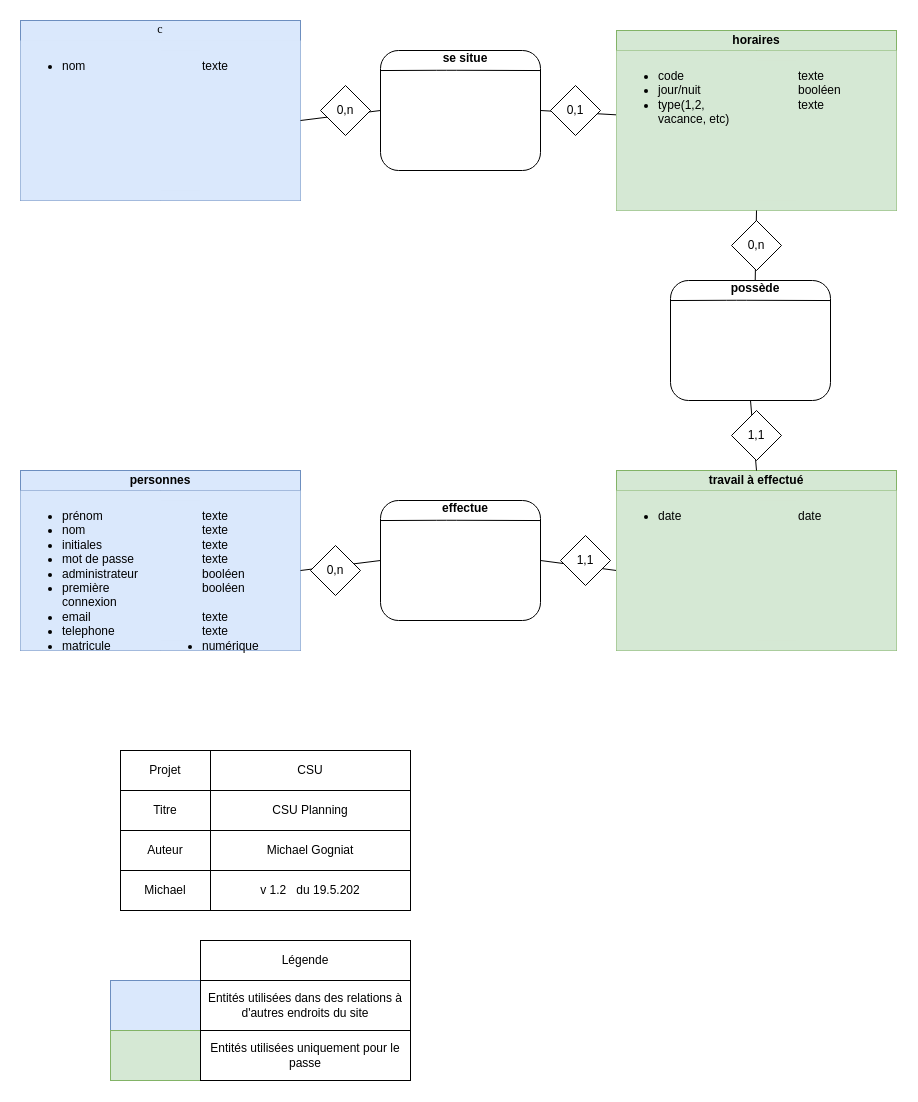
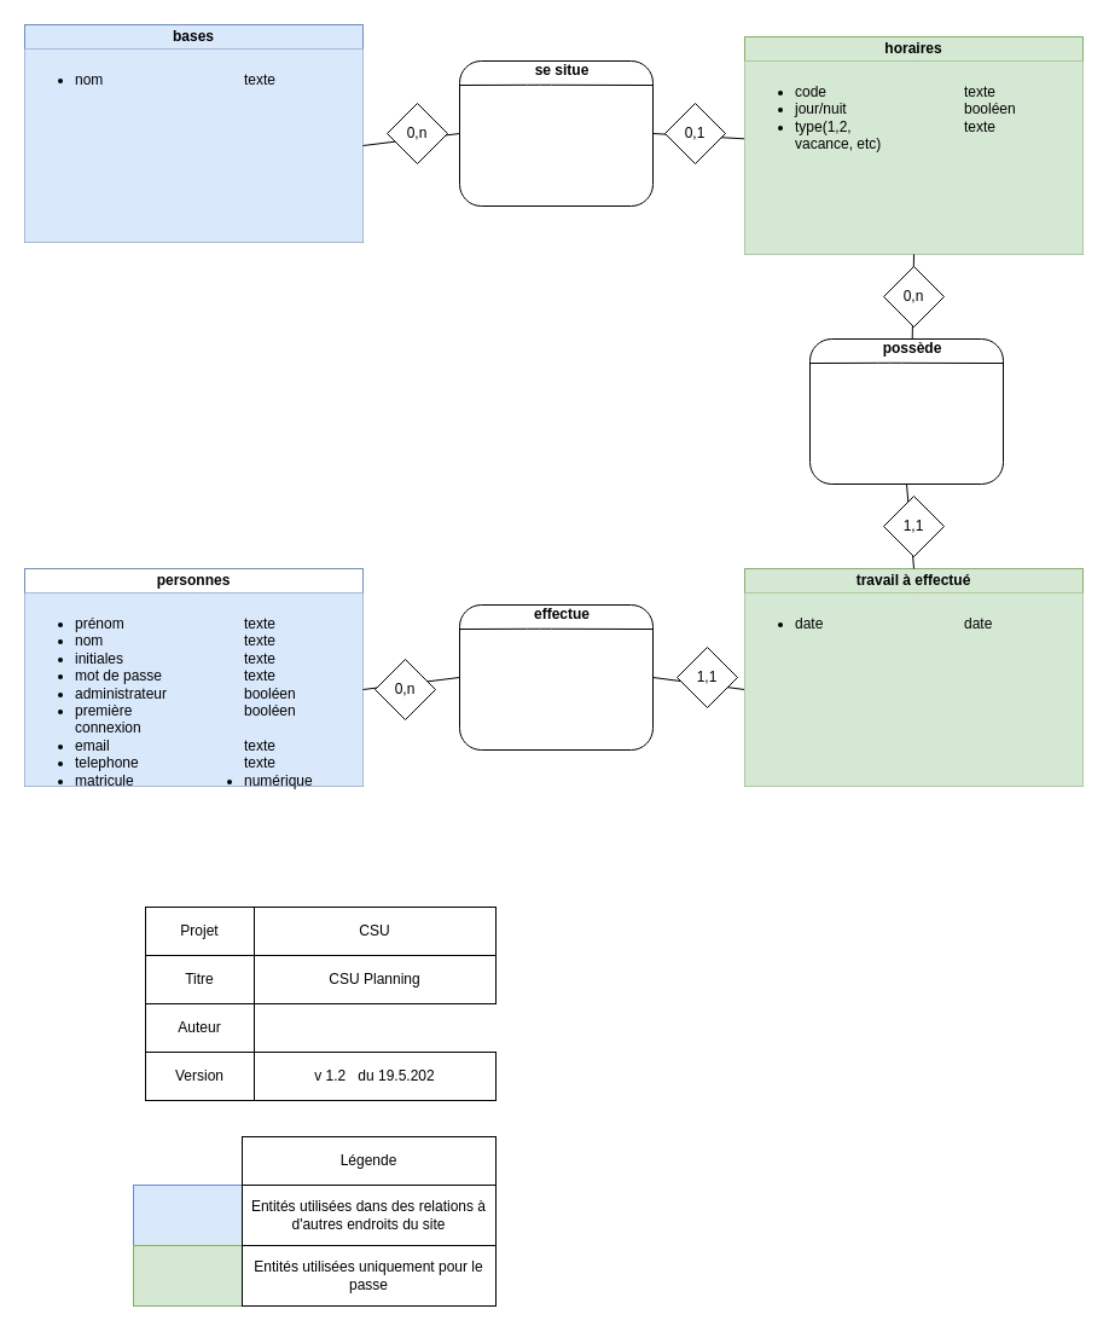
  <mxCell id="0" />
  <mxCell id="1" parent="0" />
  <mxCell id="2" value="" style="endArrow=none;html=1;entryX=1;entryY=0.5;entryDx=0;entryDy=0;exitX=1;exitY=0.5;exitDx=0;exitDy=0;" parent="1" source="57" edge="1"><mxGeometry width="50" height="50" relative="1" as="geometry"><mxPoint x="1506" y="150" as="sourcePoint" /><mxPoint x="890" y="130" as="targetPoint" /></mxGeometry></mxCell>
  <mxCell id="3" value="Projet" style="rounded=0;whiteSpace=wrap;html=1;labelBackgroundColor=none;align=center;" parent="1" vertex="1"><mxGeometry x="120" y="750" width="90" height="40" as="geometry" /></mxCell>
  <mxCell id="4" value="Titre" style="rounded=0;whiteSpace=wrap;html=1;labelBackgroundColor=none;" parent="1" vertex="1"><mxGeometry x="120" y="790" width="90" height="40" as="geometry" /></mxCell>
  <mxCell id="5" value="Auteur" style="rounded=0;whiteSpace=wrap;html=1;labelBackgroundColor=none;" parent="1" vertex="1"><mxGeometry x="120" y="830" width="90" height="40" as="geometry" /></mxCell>
- <mxCell id="6" value="Michael" style="rounded=0;whiteSpace=wrap;html=1;labelBackgroundColor=none;" parent="1" vertex="1"><mxGeometry x="120" y="870" width="90" height="40" as="geometry" /></mxCell>
+ <mxCell id="6" value="Version" style="rounded=0;whiteSpace=wrap;html=1;labelBackgroundColor=none;" parent="1" vertex="1"><mxGeometry x="120" y="870" width="90" height="40" as="geometry" /></mxCell>
  <mxCell id="7" value="CSU Planning" style="rounded=0;whiteSpace=wrap;html=1;labelBackgroundColor=none;align=center;" parent="1" vertex="1"><mxGeometry x="210" y="790" width="200" height="40" as="geometry" /></mxCell>
  <mxCell id="8" value="CSU" style="rounded=0;whiteSpace=wrap;html=1;labelBackgroundColor=none;" parent="1" vertex="1"><mxGeometry x="210" y="750" width="200" height="40" as="geometry" /></mxCell>
  <mxCell id="9" value="v 1.2&amp;nbsp; &amp;nbsp;du 19.5.202" style="rounded=0;whiteSpace=wrap;html=1;labelBackgroundColor=none;" parent="1" vertex="1"><mxGeometry x="210" y="870" width="200" height="40" as="geometry" /></mxCell>
- <mxCell id="10" value="Michael Gogniat" style="rounded=0;whiteSpace=wrap;html=1;labelBackgroundColor=none;" parent="1" vertex="1"><mxGeometry x="210" y="830" width="200" height="40" as="geometry" /></mxCell>
  <mxCell id="11" value="" style="rounded=0;whiteSpace=wrap;html=1;labelBackgroundColor=none;fillColor=#dae8fc;strokeColor=#6c8ebf;" parent="1" vertex="1"><mxGeometry x="110" y="980" width="90" height="50" as="geometry" /></mxCell>
  <mxCell id="12" value="Entités utilisées dans des relations à d'autres endroits du site" style="rounded=0;whiteSpace=wrap;html=1;labelBackgroundColor=none;align=center;" parent="1" vertex="1"><mxGeometry x="200" y="980" width="210" height="50" as="geometry" /></mxCell>
  <mxCell id="13" value="Légende" style="rounded=0;whiteSpace=wrap;html=1;labelBackgroundColor=none;" parent="1" vertex="1"><mxGeometry x="200" y="940" width="210" height="40" as="geometry" /></mxCell>
  <mxCell id="14" value="" style="rounded=0;whiteSpace=wrap;html=1;labelBackgroundColor=none;fillColor=#d5e8d4;strokeColor=#82b366;" parent="1" vertex="1"><mxGeometry x="110" y="1030" width="90" height="50" as="geometry" /></mxCell>
  <mxCell id="15" value="Entités utilisées uniquement pour le passe" style="rounded=0;whiteSpace=wrap;html=1;labelBackgroundColor=none;align=center;" parent="1" vertex="1"><mxGeometry x="200" y="1030" width="210" height="50" as="geometry" /></mxCell>
  <mxCell id="16" value="&lt;div style=&quot;box-sizing: border-box ; width: 100% ; padding: 2px&quot;&gt;c&lt;/div&gt;" style="verticalAlign=top;align=center;overflow=fill;html=1;rounded=0;shadow=0;comic=0;labelBackgroundColor=none;strokeColor=#6c8ebf;strokeWidth=1;fillColor=#dae8fc;fontFamily=Verdana;fontSize=12;" parent="1" vertex="1"><mxGeometry x="20" y="470" width="280" height="180" as="geometry" /></mxCell>
- <mxCell id="17" value="&lt;b&gt;personnes&lt;/b&gt;" style="rounded=0;whiteSpace=wrap;html=1;fillColor=#dae8fc;strokeColor=#6C8EBF;" parent="1" vertex="1"><mxGeometry x="20" y="470" width="280" height="20" as="geometry" /></mxCell>
+ <mxCell id="17" value="&lt;b&gt;personnes&lt;/b&gt;" style="rounded=0;whiteSpace=wrap;html=1;fillColor=#ffffff;strokeColor=#6C8EBF;" parent="1" vertex="1"><mxGeometry x="20" y="470" width="280" height="20" as="geometry" /></mxCell>
  <mxCell id="18" value="&lt;ul&gt;&lt;li&gt;prénom&lt;/li&gt;&lt;li&gt;nom&lt;/li&gt;&lt;li&gt;initiales&lt;/li&gt;&lt;li&gt;mot de passe&lt;/li&gt;&lt;li&gt;administrateur&lt;/li&gt;&lt;li&gt;première connexion&lt;/li&gt;&lt;li&gt;email&lt;/li&gt;&lt;li&gt;telephone&lt;/li&gt;&lt;li&gt;matricule&lt;/li&gt;&lt;/ul&gt;" style="text;fillColor=#dae8fc;html=1;whiteSpace=wrap;verticalAlign=top;overflow=hidden;" parent="1" vertex="1"><mxGeometry x="20" y="490" width="140" height="160" as="geometry" /></mxCell>
  <mxCell id="19" value="&lt;ul&gt;&lt;li&gt;texte&lt;/li&gt;&lt;li&gt;texte&lt;/li&gt;&lt;li&gt;texte&lt;/li&gt;&lt;li&gt;texte&lt;/li&gt;&lt;li&gt;booléen&lt;/li&gt;&lt;li&gt;booléen&lt;/li&gt;&lt;li&gt;&amp;nbsp;&lt;/li&gt;&lt;li&gt;texte&lt;/li&gt;&lt;li&gt;texte&lt;/li&gt;&lt;li&gt;numérique&lt;/li&gt;&lt;/ul&gt;" style="text;fillColor=#dae8fc;html=1;whiteSpace=wrap;verticalAlign=top;overflow=hidden;" parent="1" vertex="1"><mxGeometry x="160" y="490" width="140" height="160" as="geometry" /></mxCell>
  <mxCell id="20" value="" style="rounded=0;whiteSpace=wrap;html=1;fillColor=#dae8fc;strokeColor=none;" parent="1" vertex="1"><mxGeometry x="160" y="500" width="40" height="140" as="geometry" /></mxCell>
  <mxCell id="21" value="c" style="group" parent="1" vertex="1" connectable="0"><mxGeometry x="380" y="500" width="160" height="120" as="geometry" /></mxCell>
  <mxCell id="22" value="" style="rounded=1;whiteSpace=wrap;html=1;" parent="21" vertex="1"><mxGeometry width="160" height="120" as="geometry" /></mxCell>
  <mxCell id="23" value="&lt;b&gt;effectue&lt;/b&gt;" style="text;html=1;strokeColor=none;fillColor=none;align=center;verticalAlign=middle;whiteSpace=wrap;rounded=0;" parent="21" vertex="1"><mxGeometry x="37.647" width="94.118" height="16.002" as="geometry" /></mxCell>
  <mxCell id="24" value="" style="endArrow=none;html=1;entryX=1;entryY=0.167;entryDx=0;entryDy=0;entryPerimeter=0;exitX=0;exitY=0.167;exitDx=0;exitDy=0;exitPerimeter=0;" parent="21" source="22" target="22" edge="1"><mxGeometry width="50" height="50" relative="1" as="geometry"><mxPoint x="386.667" y="-204" as="sourcePoint" /><mxPoint x="480" y="-204" as="targetPoint" /><Array as="points"><mxPoint x="65.882" y="19.765" /></Array></mxGeometry></mxCell>
  <mxCell id="25" value="" style="endArrow=none;html=1;entryX=1;entryY=0.5;entryDx=0;entryDy=0;exitX=0;exitY=0.5;exitDx=0;exitDy=0;" parent="1" target="22" edge="1"><mxGeometry width="50" height="50" relative="1" as="geometry"><mxPoint x="616" y="570" as="sourcePoint" /><mxPoint x="990" y="570" as="targetPoint" /></mxGeometry></mxCell>
  <mxCell id="26" value="" style="endArrow=none;html=1;entryX=1;entryY=0.5;entryDx=0;entryDy=0;exitX=0;exitY=0.5;exitDx=0;exitDy=0;" parent="1" source="22" target="19" edge="1"><mxGeometry width="50" height="50" relative="1" as="geometry"><mxPoint x="916" y="590" as="sourcePoint" /><mxPoint x="1000" y="580" as="targetPoint" /></mxGeometry></mxCell>
  <mxCell id="27" value="" style="rhombus;whiteSpace=wrap;html=1;strokeColor=#000000;fillColor=#ffffff;" parent="1" vertex="1"><mxGeometry x="560" y="535" width="50" height="50" as="geometry" /></mxCell>
  <mxCell id="28" value="1,1" style="text;html=1;strokeColor=none;fillColor=none;align=center;verticalAlign=middle;whiteSpace=wrap;rounded=0;" parent="1" vertex="1"><mxGeometry x="570" y="550" width="30" height="20" as="geometry" /></mxCell>
  <mxCell id="29" value="" style="rhombus;whiteSpace=wrap;html=1;strokeColor=#000000;fillColor=#ffffff;" parent="1" vertex="1"><mxGeometry x="310" y="545" width="50" height="50" as="geometry" /></mxCell>
  <mxCell id="30" value="0,n" style="text;html=1;strokeColor=none;fillColor=none;align=center;verticalAlign=middle;whiteSpace=wrap;rounded=0;" parent="1" vertex="1"><mxGeometry x="320" y="560" width="30" height="20" as="geometry" /></mxCell>
  <mxCell id="31" value="&lt;div style=&quot;box-sizing: border-box ; width: 100% ; padding: 2px&quot;&gt;c&lt;/div&gt;" style="verticalAlign=top;align=center;overflow=fill;html=1;rounded=0;shadow=0;comic=0;labelBackgroundColor=none;strokeColor=#6c8ebf;strokeWidth=1;fillColor=#dae8fc;fontFamily=Verdana;fontSize=12;" parent="1" vertex="1"><mxGeometry x="20" y="20" width="280" height="180" as="geometry" /></mxCell>
+ <mxCell id="32" value="&lt;b&gt;bases&lt;/b&gt;" style="rounded=0;whiteSpace=wrap;html=1;fillColor=#dae8fc;strokeColor=#6C8EBF;" parent="1" vertex="1"><mxGeometry x="20" y="20" width="280" height="20" as="geometry" /></mxCell>
  <mxCell id="33" value="&lt;ul&gt;&lt;li&gt;nom&lt;/li&gt;&lt;/ul&gt;" style="text;fillColor=#dae8fc;html=1;whiteSpace=wrap;verticalAlign=top;overflow=hidden;" parent="1" vertex="1"><mxGeometry x="20" y="40" width="140" height="160" as="geometry" /></mxCell>
  <mxCell id="34" value="&lt;ul&gt;&lt;li&gt;texte&lt;br&gt;&lt;/li&gt;&lt;/ul&gt;" style="text;fillColor=#dae8fc;html=1;whiteSpace=wrap;verticalAlign=top;overflow=hidden;" parent="1" vertex="1"><mxGeometry x="160" y="40" width="140" height="160" as="geometry" /></mxCell>
  <mxCell id="35" value="" style="rounded=0;whiteSpace=wrap;html=1;fillColor=#dae8fc;strokeColor=none;" parent="1" vertex="1"><mxGeometry x="160" y="50" width="40" height="140" as="geometry" /></mxCell>
  <mxCell id="36" value="&lt;div style=&quot;box-sizing: border-box ; width: 100% ; padding: 2px&quot;&gt;cv&lt;/div&gt;" style="verticalAlign=top;align=center;overflow=fill;html=1;rounded=0;shadow=0;comic=0;labelBackgroundColor=none;strokeColor=#82b366;strokeWidth=1;fillColor=#d5e8d4;fontFamily=Verdana;fontSize=12;" parent="1" vertex="1"><mxGeometry x="616" y="30" width="280" height="180" as="geometry" /></mxCell>
  <mxCell id="37" value="&lt;b&gt;horaires&lt;/b&gt;" style="rounded=0;whiteSpace=wrap;html=1;fillColor=#d5e8d4;strokeColor=#82b366;" parent="1" vertex="1"><mxGeometry x="616" y="30" width="280" height="20" as="geometry" /></mxCell>
  <mxCell id="38" value="&lt;ul&gt;&lt;li&gt;code&lt;/li&gt;&lt;li&gt;jour/nuit&lt;/li&gt;&lt;li&gt;type(1,2, vacance, etc)&lt;/li&gt;&lt;/ul&gt;" style="text;fillColor=#d5e8d4;html=1;whiteSpace=wrap;verticalAlign=top;overflow=hidden;" parent="1" vertex="1"><mxGeometry x="616" y="50" width="140" height="160" as="geometry" /></mxCell>
  <mxCell id="39" value="&lt;ul&gt;&lt;li&gt;texte&lt;/li&gt;&lt;li&gt;booléen&lt;/li&gt;&lt;li&gt;texte&lt;/li&gt;&lt;/ul&gt;" style="text;fillColor=#d5e8d4;html=1;whiteSpace=wrap;verticalAlign=top;overflow=hidden;" parent="1" vertex="1"><mxGeometry x="756" y="50" width="140" height="160" as="geometry" /></mxCell>
  <mxCell id="40" value="" style="rounded=0;whiteSpace=wrap;html=1;fillColor=#d5e8d4;strokeColor=none;" parent="1" vertex="1"><mxGeometry x="756" y="60" width="40" height="140" as="geometry" /></mxCell>
  <mxCell id="41" value="&lt;div style=&quot;box-sizing: border-box ; width: 100% ; padding: 2px&quot;&gt;cv&lt;/div&gt;" style="verticalAlign=top;align=center;overflow=fill;html=1;rounded=0;shadow=0;comic=0;labelBackgroundColor=none;strokeColor=#82b366;strokeWidth=1;fillColor=#d5e8d4;fontFamily=Verdana;fontSize=12;" parent="1" vertex="1"><mxGeometry x="616" y="470" width="280" height="180" as="geometry" /></mxCell>
  <mxCell id="42" value="&lt;b&gt;travail à effectué&lt;/b&gt;" style="rounded=0;whiteSpace=wrap;html=1;fillColor=#d5e8d4;strokeColor=#82b366;" parent="1" vertex="1"><mxGeometry x="616" y="470" width="280" height="20" as="geometry" /></mxCell>
  <mxCell id="43" value="&lt;ul&gt;&lt;li&gt;date&lt;/li&gt;&lt;/ul&gt;" style="text;fillColor=#d5e8d4;html=1;whiteSpace=wrap;verticalAlign=top;overflow=hidden;" parent="1" vertex="1"><mxGeometry x="616" y="490" width="140" height="160" as="geometry" /></mxCell>
  <mxCell id="44" value="&lt;ul&gt;&lt;li&gt;date&lt;/li&gt;&lt;/ul&gt;" style="text;fillColor=#d5e8d4;html=1;whiteSpace=wrap;verticalAlign=top;overflow=hidden;" parent="1" vertex="1"><mxGeometry x="756" y="490" width="140" height="160" as="geometry" /></mxCell>
  <mxCell id="45" value="" style="rounded=0;whiteSpace=wrap;html=1;fillColor=#d5e8d4;strokeColor=none;" parent="1" vertex="1"><mxGeometry x="756" y="500" width="40" height="140" as="geometry" /></mxCell>
  <mxCell id="46" value="" style="endArrow=none;html=1;entryX=0.5;entryY=1;entryDx=0;entryDy=0;exitX=0.5;exitY=0;exitDx=0;exitDy=0;" parent="1" target="49" edge="1"><mxGeometry width="50" height="50" relative="1" as="geometry"><mxPoint x="756" y="470" as="sourcePoint" /><mxPoint x="766" y="220" as="targetPoint" /></mxGeometry></mxCell>
  <mxCell id="47" value="" style="endArrow=none;html=1;entryX=1;entryY=1;entryDx=0;entryDy=0;exitX=0.5;exitY=0;exitDx=0;exitDy=0;" parent="1" source="50" edge="1"><mxGeometry width="50" height="50" relative="1" as="geometry"><mxPoint x="626" y="140" as="sourcePoint" /><mxPoint x="756" y="210" as="targetPoint" /></mxGeometry></mxCell>
  <mxCell id="48" value="c" style="group" parent="1" vertex="1" connectable="0"><mxGeometry x="670" y="280" width="160" height="120" as="geometry" /></mxCell>
  <mxCell id="49" value="" style="rounded=1;whiteSpace=wrap;html=1;" parent="48" vertex="1"><mxGeometry width="160" height="120" as="geometry" /></mxCell>
  <mxCell id="50" value="&lt;b&gt;possède&lt;/b&gt;" style="text;html=1;strokeColor=none;fillColor=none;align=center;verticalAlign=middle;whiteSpace=wrap;rounded=0;" parent="48" vertex="1"><mxGeometry x="37.647" width="94.118" height="16.002" as="geometry" /></mxCell>
  <mxCell id="51" value="" style="endArrow=none;html=1;entryX=1;entryY=0.167;entryDx=0;entryDy=0;entryPerimeter=0;exitX=0;exitY=0.167;exitDx=0;exitDy=0;exitPerimeter=0;" parent="48" source="49" target="49" edge="1"><mxGeometry width="50" height="50" relative="1" as="geometry"><mxPoint x="386.667" y="-204" as="sourcePoint" /><mxPoint x="480" y="-204" as="targetPoint" /><Array as="points"><mxPoint x="65.882" y="19.765" /></Array></mxGeometry></mxCell>
  <mxCell id="52" value="" style="rhombus;whiteSpace=wrap;html=1;strokeColor=#000000;fillColor=#ffffff;" parent="1" vertex="1"><mxGeometry x="731" y="220" width="50" height="50" as="geometry" /></mxCell>
  <mxCell id="53" value="0,n" style="text;html=1;strokeColor=none;fillColor=none;align=center;verticalAlign=middle;whiteSpace=wrap;rounded=0;" parent="1" vertex="1"><mxGeometry x="741" y="235" width="30" height="20" as="geometry" /></mxCell>
  <mxCell id="54" value="" style="rhombus;whiteSpace=wrap;html=1;strokeColor=#000000;fillColor=#ffffff;" parent="1" vertex="1"><mxGeometry x="731" y="410" width="50" height="50" as="geometry" /></mxCell>
  <mxCell id="55" value="1,1" style="text;html=1;strokeColor=none;fillColor=none;align=center;verticalAlign=middle;whiteSpace=wrap;rounded=0;" parent="1" vertex="1"><mxGeometry x="741" y="425" width="30" height="20" as="geometry" /></mxCell>
  <mxCell id="56" value="c" style="group" parent="1" vertex="1" connectable="0"><mxGeometry x="380" y="50" width="160" height="120" as="geometry" /></mxCell>
  <mxCell id="57" value="" style="rounded=1;whiteSpace=wrap;html=1;" parent="56" vertex="1"><mxGeometry width="160" height="120" as="geometry" /></mxCell>
  <mxCell id="58" value="&lt;b&gt;se situe&lt;/b&gt;" style="text;html=1;strokeColor=none;fillColor=none;align=center;verticalAlign=middle;whiteSpace=wrap;rounded=0;" parent="56" vertex="1"><mxGeometry x="37.647" width="94.118" height="16.002" as="geometry" /></mxCell>
  <mxCell id="59" value="" style="endArrow=none;html=1;entryX=1;entryY=0.167;entryDx=0;entryDy=0;entryPerimeter=0;exitX=0;exitY=0.167;exitDx=0;exitDy=0;exitPerimeter=0;" parent="56" source="57" target="57" edge="1"><mxGeometry width="50" height="50" relative="1" as="geometry"><mxPoint x="386.667" y="-204" as="sourcePoint" /><mxPoint x="480" y="-204" as="targetPoint" /><Array as="points"><mxPoint x="65.882" y="19.765" /></Array></mxGeometry></mxCell>
  <mxCell id="60" value="" style="endArrow=none;html=1;entryX=0;entryY=0.5;entryDx=0;entryDy=0;exitX=1;exitY=0.5;exitDx=0;exitDy=0;" parent="1" source="34" target="57" edge="1"><mxGeometry width="50" height="50" relative="1" as="geometry"><mxPoint x="1206" y="130" as="sourcePoint" /><mxPoint x="1580" y="130" as="targetPoint" /></mxGeometry></mxCell>
  <mxCell id="61" value="" style="rhombus;whiteSpace=wrap;html=1;strokeColor=#000000;fillColor=#ffffff;" parent="1" vertex="1"><mxGeometry x="320" y="85" width="50" height="50" as="geometry" /></mxCell>
  <mxCell id="62" value="0,n" style="text;html=1;strokeColor=none;fillColor=none;align=center;verticalAlign=middle;whiteSpace=wrap;rounded=0;" parent="1" vertex="1"><mxGeometry x="330" y="100" width="30" height="20" as="geometry" /></mxCell>
  <mxCell id="63" value="" style="rhombus;whiteSpace=wrap;html=1;strokeColor=#000000;fillColor=#ffffff;" parent="1" vertex="1"><mxGeometry x="550" y="85" width="50" height="50" as="geometry" /></mxCell>
  <mxCell id="64" value="0,1" style="text;html=1;strokeColor=none;fillColor=none;align=center;verticalAlign=middle;whiteSpace=wrap;rounded=0;" parent="1" vertex="1"><mxGeometry x="560" y="100" width="30" height="20" as="geometry" /></mxCell>
